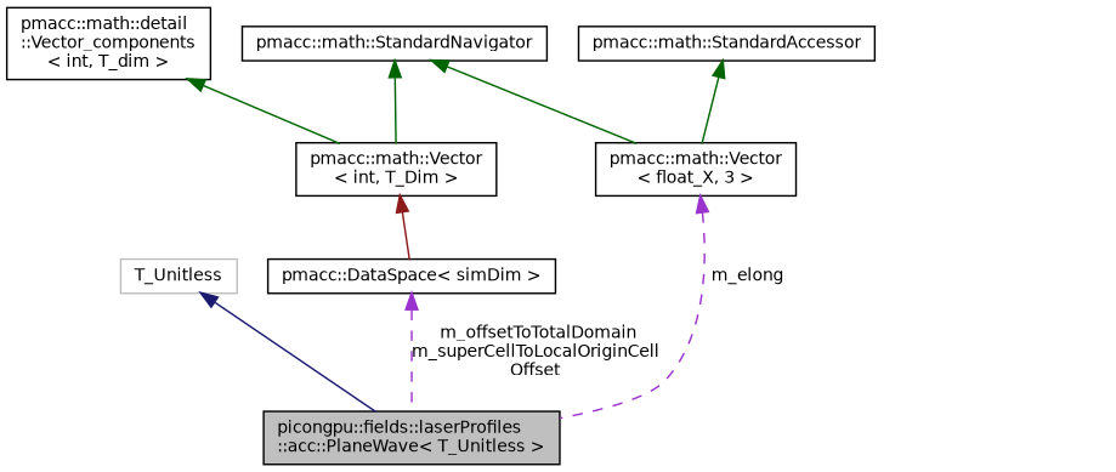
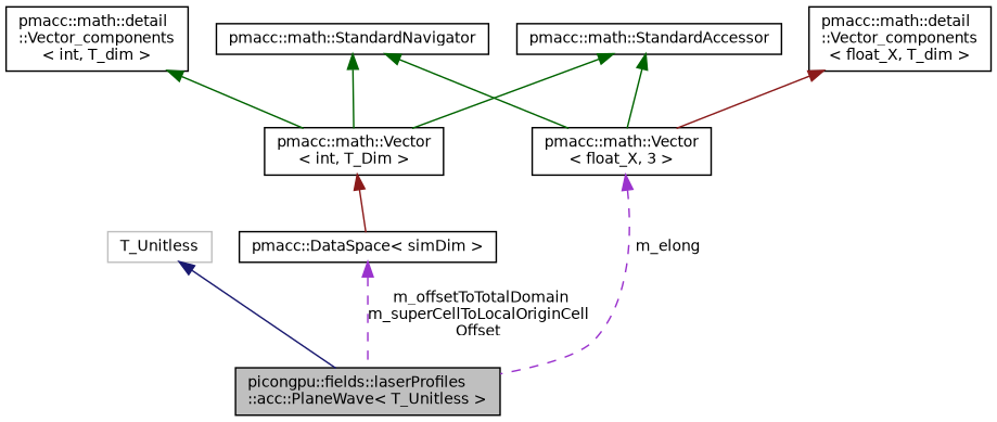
  digraph {
    rankdir=TB
    node [color=black fillcolor=white fontname=Helvetica fontsize=10 shape=record style=filled]
    edge [color=darkgreen dir=back fontname=Helvetica fontsize=10 labelfontname=Helvetica labelfontsize=10 style=solid]
    n1 [fillcolor=grey75 fontcolor=black height=0.2 label="picongpu::fields::laserProfiles\l::acc::PlaneWave\< T_Unitless \>" width=0.4]
    n2 [color=grey75 height=0.2 label=T_Unitless width=0.4]
    n3 [height=0.2 label="pmacc::DataSpace\< simDim \>" width=0.4]
    n4 [height=0.2 label="pmacc::math::Vector\l\< int, T_Dim \>" width=0.4]
    n5 [height=0.2 label="pmacc::math::detail\l::Vector_components\l\< int, T_dim \>" width=0.4]
    n6 [height=0.2 label="pmacc::math::StandardAccessor" width=0.4]
    n7 [height=0.2 label="pmacc::math::Vector\l\< float_X, 3 \>" width=0.4]
    n8 [height=0.2 label="pmacc::math::StandardNavigator" width=0.4]
+   n9 [height=0.2 label="pmacc::math::detail\l::Vector_components\l\< float_X, T_dim \>" width=0.4]
    n2 -> n1 [color=midnightblue]
    n3 -> n1 [color=darkorchid3 label=" m_offsetToTotalDomain\nm_superCellToLocalOriginCell\lOffset" style=dashed]
    n4 -> n3 [color=firebrick4]
    n5 -> n4
+   n6 -> n4
    n6 -> n7
    n7 -> n1 [color=darkorchid3 label=" m_elong" style=dashed]
    n8 -> n4
    n8 -> n7
+   n9 -> n7 [color=firebrick4]
  }
